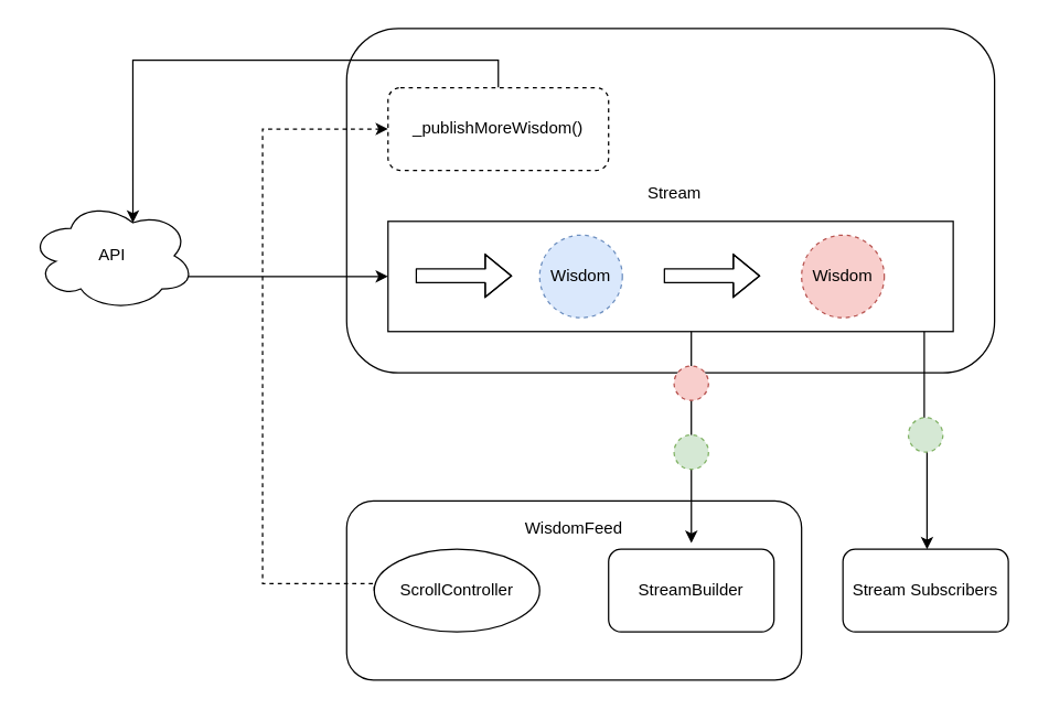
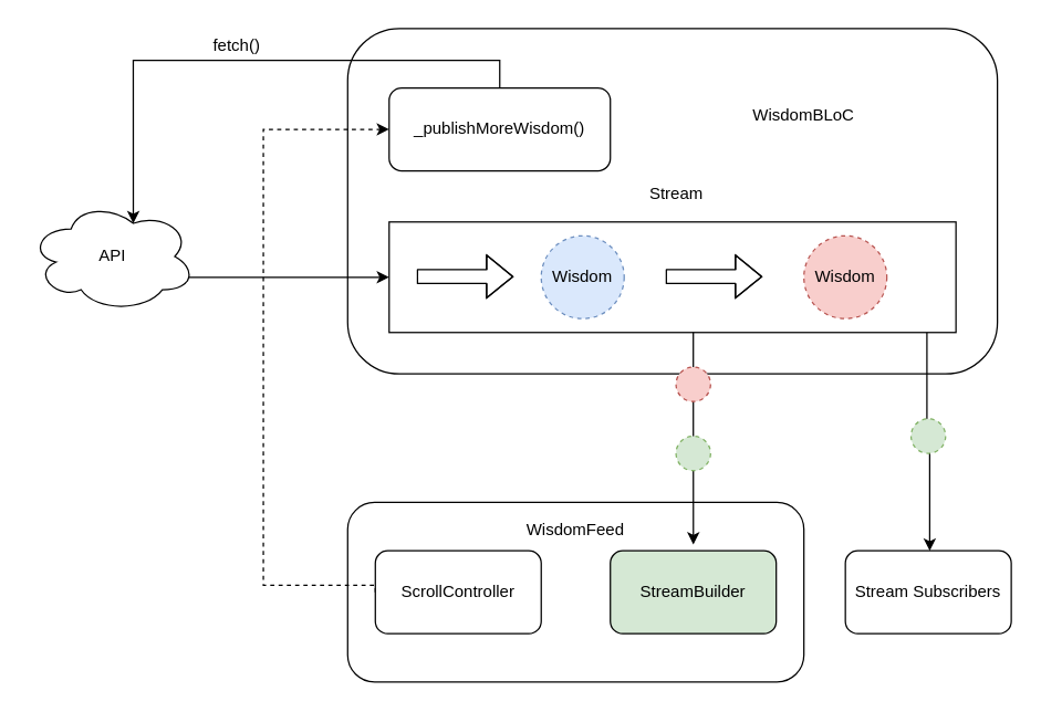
  <mxCell id="0" />
  <mxCell id="1" parent="0" />
  <mxCell id="2" value="" style="rounded=1;whiteSpace=wrap;html=1;" vertex="1" parent="1"><mxGeometry x="251" y="363" width="330" height="130" as="geometry" /></mxCell>
  <mxCell id="3" value="" style="rounded=1;whiteSpace=wrap;html=1;" vertex="1" parent="1"><mxGeometry x="251" y="20" width="470" height="250" as="geometry" /></mxCell>
  <mxCell id="4" style="edgeStyle=orthogonalEdgeStyle;rounded=0;orthogonalLoop=1;jettySize=auto;html=1;entryX=0.5;entryY=0;entryDx=0;entryDy=0;" parent="1" edge="1"><mxGeometry relative="1" as="geometry"><mxPoint x="501" y="233" as="sourcePoint" /><mxPoint x="501.059" y="393.529" as="targetPoint" /><Array as="points"><mxPoint x="501" y="283" /><mxPoint x="501" y="283" /></Array></mxGeometry></mxCell>
  <mxCell id="5" style="edgeStyle=orthogonalEdgeStyle;rounded=0;orthogonalLoop=1;jettySize=auto;html=1;" parent="1" source="6" target="24" edge="1"><mxGeometry relative="1" as="geometry"><mxPoint x="704" y="243" as="sourcePoint" /><mxPoint x="671.647" y="393" as="targetPoint" /><Array as="points"><mxPoint x="670" y="316" /><mxPoint x="672" y="316" /></Array></mxGeometry></mxCell>
  <mxCell id="6" value="" style="rounded=0;whiteSpace=wrap;html=1;gradientColor=none;glass=0;comic=0;shadow=0;" parent="1" vertex="1"><mxGeometry x="281" y="160" width="410" height="80" as="geometry" /></mxCell>
  <mxCell id="7" style="edgeStyle=orthogonalEdgeStyle;rounded=0;orthogonalLoop=1;jettySize=auto;html=1;exitX=0;exitY=0.5;exitDx=0;exitDy=0;entryX=0;entryY=0.5;entryDx=0;entryDy=0;dashed=1;" parent="1" source="19" target="21" edge="1"><mxGeometry relative="1" as="geometry"><mxPoint x="246" y="143" as="sourcePoint" /><Array as="points"><mxPoint x="190" y="423" /><mxPoint x="190" y="93" /></Array></mxGeometry></mxCell>
  <mxCell id="8" value="Wisdom" style="ellipse;whiteSpace=wrap;html=1;aspect=fixed;fillColor=#dae8fc;strokeColor=#6c8ebf;dashed=1;" parent="1" vertex="1"><mxGeometry x="391" y="170" width="60" height="60" as="geometry" /></mxCell>
  <mxCell id="9" value="Wisdom" style="ellipse;whiteSpace=wrap;html=1;aspect=fixed;fillColor=#f8cecc;strokeColor=#b85450;dashed=1;" parent="1" vertex="1"><mxGeometry x="581" y="170" width="60" height="60" as="geometry" /></mxCell>
  <mxCell id="10" value="" style="ellipse;whiteSpace=wrap;html=1;aspect=fixed;fillColor=#f8cecc;strokeColor=#b85450;dashed=1;" parent="1" vertex="1"><mxGeometry x="488.5" y="265" width="25" height="25" as="geometry" /></mxCell>
  <mxCell id="11" value="" style="ellipse;whiteSpace=wrap;html=1;aspect=fixed;fillColor=#d5e8d4;strokeColor=#82b366;dashed=1;" parent="1" vertex="1"><mxGeometry x="658.5" y="302.5" width="25" height="25" as="geometry" /></mxCell>
  <mxCell id="12" value="" style="ellipse;whiteSpace=wrap;html=1;aspect=fixed;fillColor=#d5e8d4;strokeColor=#82b366;dashed=1;" parent="1" vertex="1"><mxGeometry x="488.5" y="315" width="25" height="25" as="geometry" /></mxCell>
  <mxCell id="13" value="" style="shape=flexArrow;endArrow=classic;html=1;" parent="1" edge="1"><mxGeometry width="50" height="50" relative="1" as="geometry"><mxPoint x="301" y="199.5" as="sourcePoint" /><mxPoint x="371" y="199.5" as="targetPoint" /><Array as="points"><mxPoint x="311" y="199.5" /></Array></mxGeometry></mxCell>
  <mxCell id="14" value="" style="shape=flexArrow;endArrow=classic;html=1;" parent="1" edge="1"><mxGeometry width="50" height="50" relative="1" as="geometry"><mxPoint x="481" y="199.5" as="sourcePoint" /><mxPoint x="551" y="199.5" as="targetPoint" /><Array as="points"><mxPoint x="491" y="199.5" /></Array></mxGeometry></mxCell>
  <mxCell id="15" value="Stream" style="text;html=1;strokeColor=none;fillColor=none;align=center;verticalAlign=middle;whiteSpace=wrap;rounded=0;" parent="1" vertex="1"><mxGeometry x="468.5" y="129.778" width="40" height="20" as="geometry" /></mxCell>
+ <mxCell id="16" value="WisdomBLoC" style="text;html=1;strokeColor=none;fillColor=none;align=center;verticalAlign=middle;whiteSpace=wrap;rounded=0;" vertex="1" parent="1"><mxGeometry x="561" y="73" width="40" height="20" as="geometry" /></mxCell>
  <mxCell id="17" style="edgeStyle=orthogonalEdgeStyle;rounded=0;orthogonalLoop=1;jettySize=auto;html=1;exitX=0.55;exitY=0.95;exitDx=0;exitDy=0;exitPerimeter=0;entryX=0;entryY=0.5;entryDx=0;entryDy=0;" edge="1" parent="1" source="18" target="6"><mxGeometry relative="1" as="geometry"><Array as="points"><mxPoint x="87" y="200" /></Array></mxGeometry></mxCell>
  <mxCell id="18" value="API" style="ellipse;shape=cloud;whiteSpace=wrap;html=1;" vertex="1" parent="1"><mxGeometry x="20.944" y="145" width="120" height="80" as="geometry" /></mxCell>
- <mxCell id="19" value="ScrollController" style="ellipse;whiteSpace=wrap;html=1;" vertex="1" parent="1"><mxGeometry x="271" y="398" width="120" height="60" as="geometry" /></mxCell>
+ <mxCell id="19" value="ScrollController" style="rounded=1;whiteSpace=wrap;html=1;" vertex="1" parent="1"><mxGeometry x="271" y="398" width="120" height="60" as="geometry" /></mxCell>
  <mxCell id="20" style="edgeStyle=orthogonalEdgeStyle;rounded=0;orthogonalLoop=1;jettySize=auto;html=1;exitX=0.5;exitY=0;exitDx=0;exitDy=0;entryX=0.625;entryY=0.2;entryDx=0;entryDy=0;entryPerimeter=0;" edge="1" parent="1" source="21" target="18"><mxGeometry relative="1" as="geometry"><Array as="points"><mxPoint x="361" y="43" /><mxPoint x="96" y="43" /></Array></mxGeometry></mxCell>
- <mxCell id="21" value="&lt;span style=&quot;white-space: normal&quot;&gt;_publishMoreWisdom()&lt;/span&gt;" style="rounded=1;whiteSpace=wrap;html=1;dashed=1;" vertex="1" parent="1"><mxGeometry x="281" y="63" width="160" height="60" as="geometry" /></mxCell>
- <mxCell id="23" value="StreamBuilder" style="rounded=1;whiteSpace=wrap;html=1;" vertex="1" parent="1"><mxGeometry x="441" y="398" width="120" height="60" as="geometry" /></mxCell>
+ <mxCell id="21" value="&lt;span style=&quot;white-space: normal&quot;&gt;_publishMoreWisdom()&lt;/span&gt;" style="rounded=1;whiteSpace=wrap;html=1;" vertex="1" parent="1"><mxGeometry x="281" y="63" width="160" height="60" as="geometry" /></mxCell>
+ <mxCell id="22" value="fetch()" style="text;html=1;strokeColor=none;fillColor=none;align=center;verticalAlign=middle;whiteSpace=wrap;rounded=0;" vertex="1" parent="1"><mxGeometry x="151" y="23" width="40" height="20" as="geometry" /></mxCell>
+ <mxCell id="23" value="StreamBuilder" style="rounded=1;whiteSpace=wrap;html=1;fillColor=#d5e8d4;" vertex="1" parent="1"><mxGeometry x="441" y="398" width="120" height="60" as="geometry" /></mxCell>
  <mxCell id="24" value="Stream Subscribers" style="rounded=1;whiteSpace=wrap;html=1;" vertex="1" parent="1"><mxGeometry x="611" y="398" width="120" height="60" as="geometry" /></mxCell>
  <mxCell id="25" value="WisdomFeed" style="text;html=1;strokeColor=none;fillColor=none;align=center;verticalAlign=middle;whiteSpace=wrap;rounded=0;" vertex="1" parent="1"><mxGeometry x="396" y="373" width="40" height="20" as="geometry" /></mxCell>
